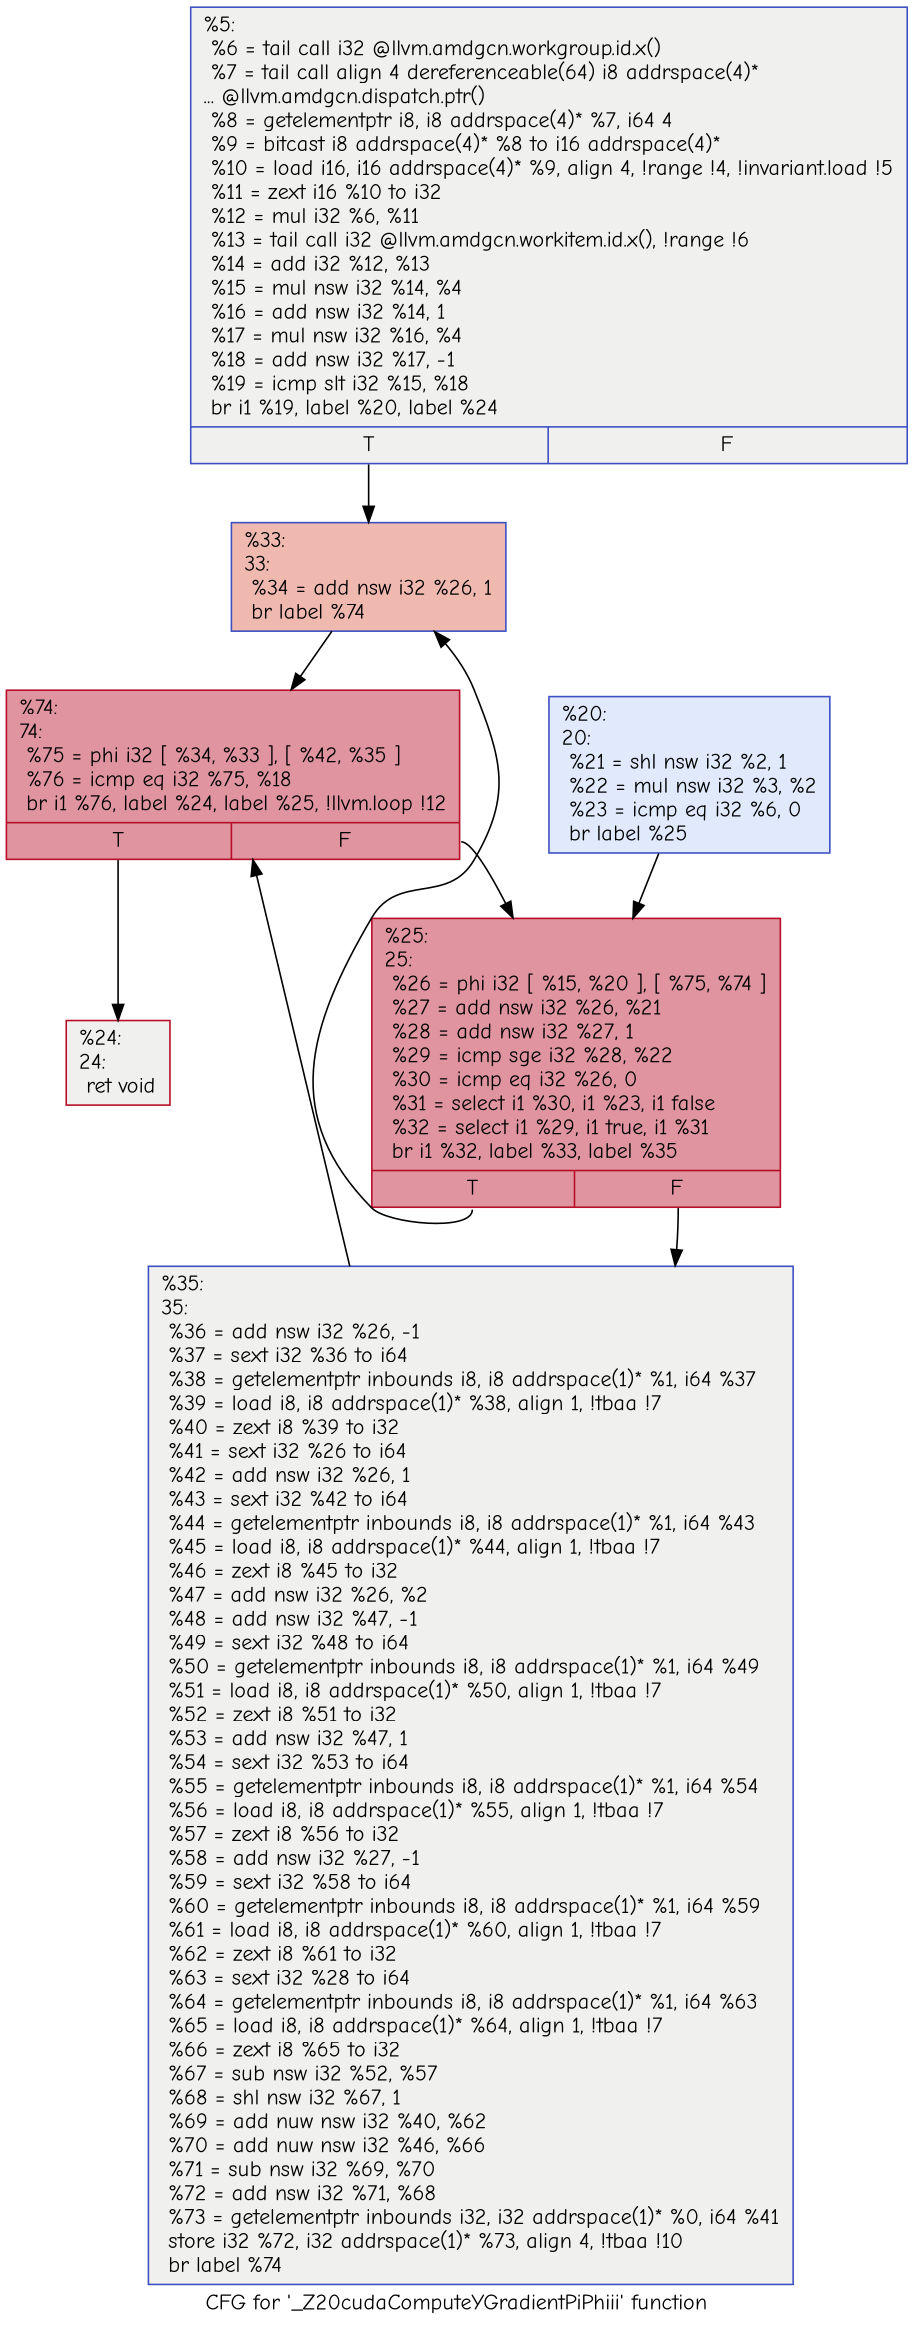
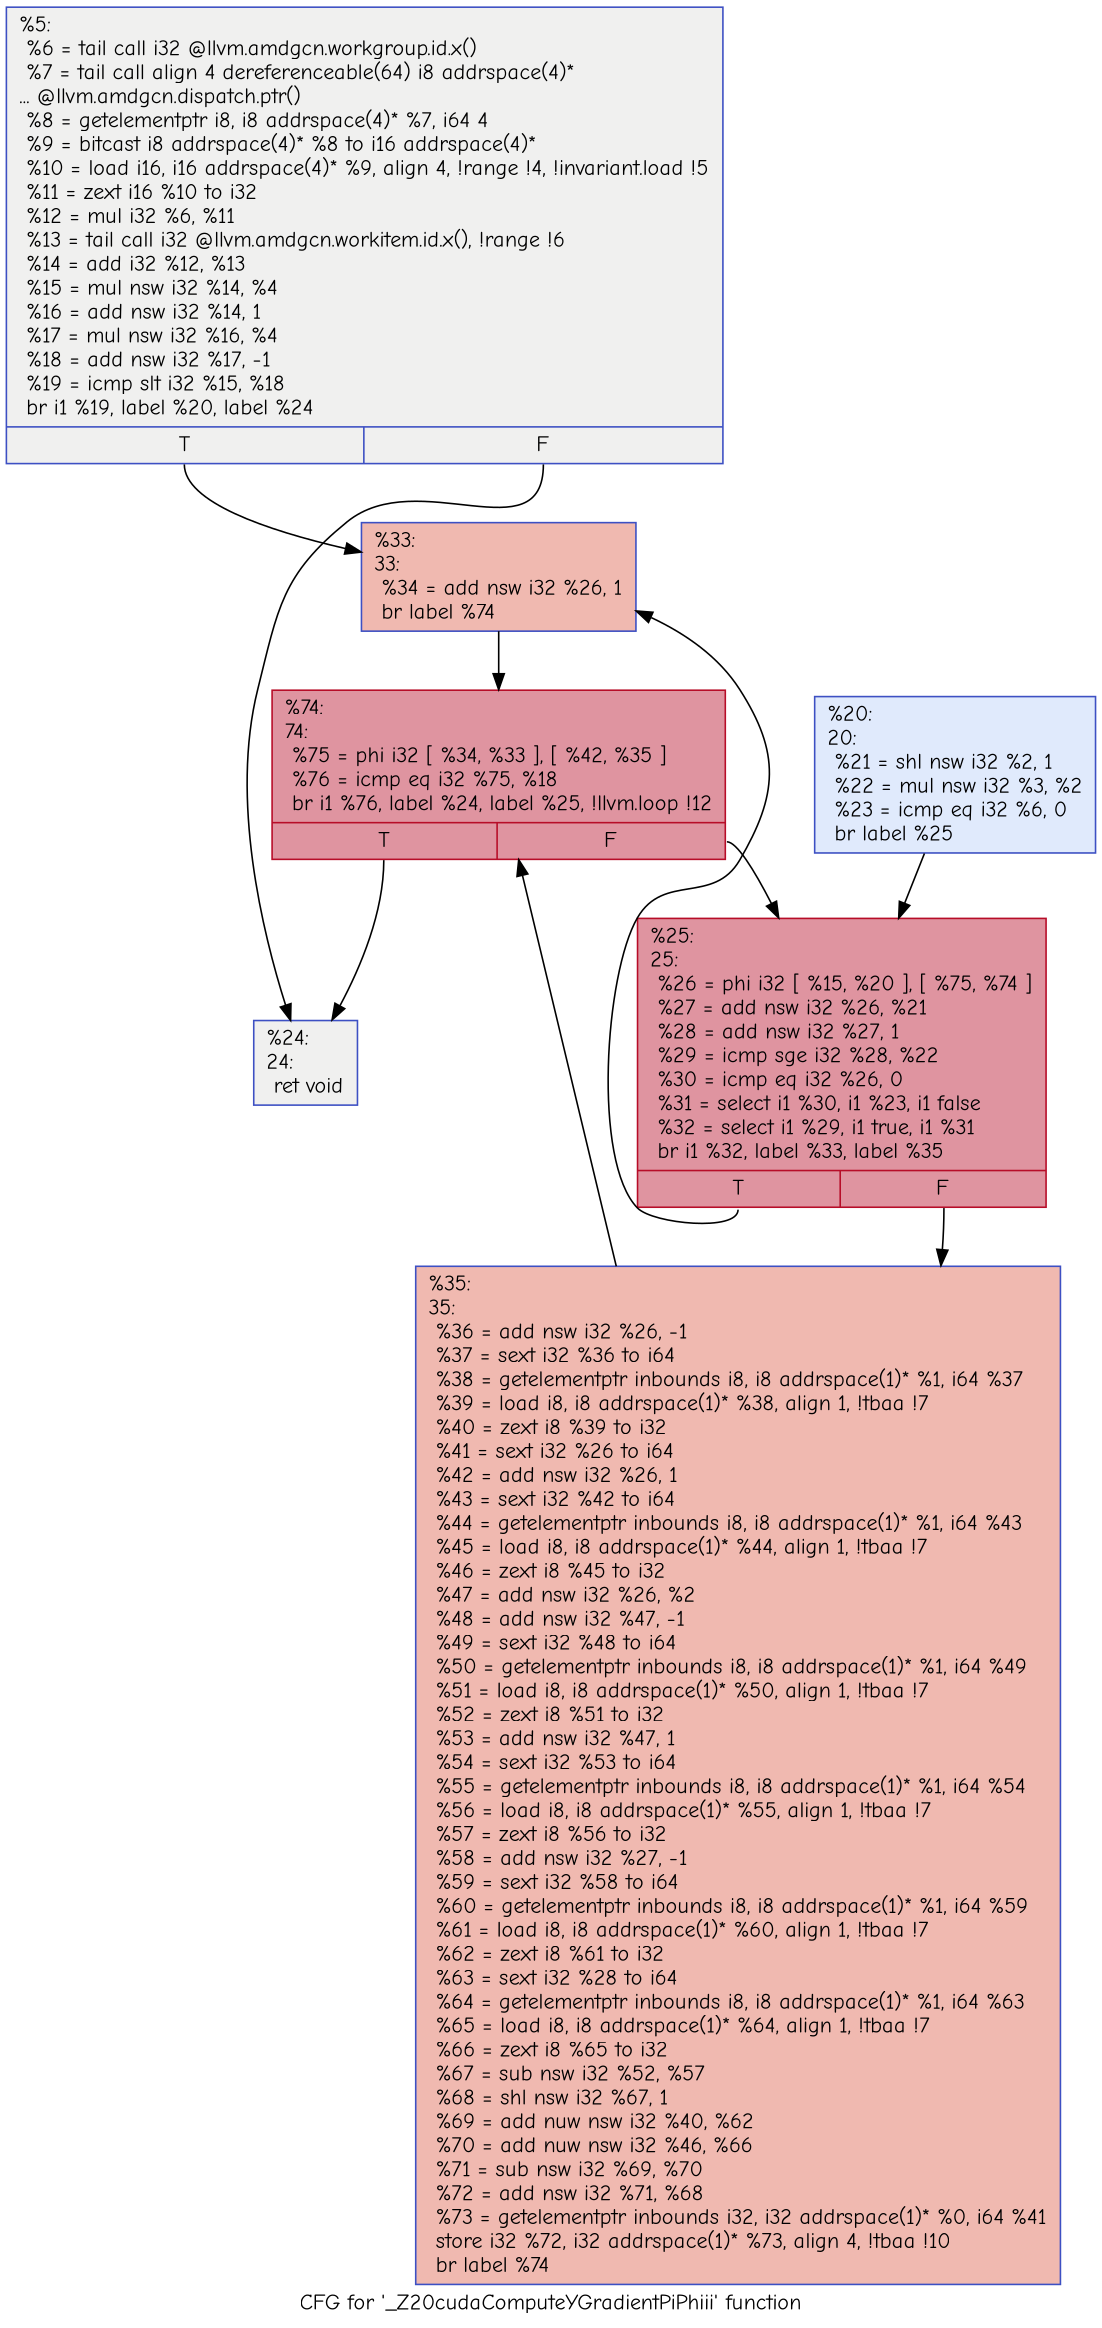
  digraph {
    fontname="Comic Neue"
    label="CFG for '_Z20cudaComputeYGradientPiPhiii' function"
    node [color="#3d50c3ff" fillcolor="#dedcdb70" fontname="Comic Neue" shape=record style=filled]
    edge [fontname="Comic Neue"]
    n1 [label="{%5:\l  %6 = tail call i32 @llvm.amdgcn.workgroup.id.x()\l  %7 = tail call align 4 dereferenceable(64) i8 addrspace(4)*\l... @llvm.amdgcn.dispatch.ptr()\l  %8 = getelementptr i8, i8 addrspace(4)* %7, i64 4\l  %9 = bitcast i8 addrspace(4)* %8 to i16 addrspace(4)*\l  %10 = load i16, i16 addrspace(4)* %9, align 4, !range !4, !invariant.load !5\l  %11 = zext i16 %10 to i32\l  %12 = mul i32 %6, %11\l  %13 = tail call i32 @llvm.amdgcn.workitem.id.x(), !range !6\l  %14 = add i32 %12, %13\l  %15 = mul nsw i32 %14, %4\l  %16 = add nsw i32 %14, 1\l  %17 = mul nsw i32 %16, %4\l  %18 = add nsw i32 %17, -1\l  %19 = icmp slt i32 %15, %18\l  br i1 %19, label %20, label %24\l|{<s0>T|<s1>F}}"]
-   n2 [color="#b70d28ff" label="{%24:\l24:                                               \l  ret void\l}"]
+   n2 [label="{%24:\l24:                                               \l  ret void\l}"]
    n3 [fillcolor="#de614d70" label="{%33:\l33:                                               \l  %34 = add nsw i32 %26, 1\l  br label %74\l}"]
    n4 [fillcolor="#b9d0f970" label="{%20:\l20:                                               \l  %21 = shl nsw i32 %2, 1\l  %22 = mul nsw i32 %3, %2\l  %23 = icmp eq i32 %6, 0\l  br label %25\l}"]
    n5 [color="#b70d28ff" fillcolor="#b70d2870" label="{%25:\l25:                                               \l  %26 = phi i32 [ %15, %20 ], [ %75, %74 ]\l  %27 = add nsw i32 %26, %21\l  %28 = add nsw i32 %27, 1\l  %29 = icmp sge i32 %28, %22\l  %30 = icmp eq i32 %26, 0\l  %31 = select i1 %30, i1 %23, i1 false\l  %32 = select i1 %29, i1 true, i1 %31\l  br i1 %32, label %33, label %35\l|{<s0>T|<s1>F}}"]
-   n6 [label="{%35:\l35:                                               \l  %36 = add nsw i32 %26, -1\l  %37 = sext i32 %36 to i64\l  %38 = getelementptr inbounds i8, i8 addrspace(1)* %1, i64 %37\l  %39 = load i8, i8 addrspace(1)* %38, align 1, !tbaa !7\l  %40 = zext i8 %39 to i32\l  %41 = sext i32 %26 to i64\l  %42 = add nsw i32 %26, 1\l  %43 = sext i32 %42 to i64\l  %44 = getelementptr inbounds i8, i8 addrspace(1)* %1, i64 %43\l  %45 = load i8, i8 addrspace(1)* %44, align 1, !tbaa !7\l  %46 = zext i8 %45 to i32\l  %47 = add nsw i32 %26, %2\l  %48 = add nsw i32 %47, -1\l  %49 = sext i32 %48 to i64\l  %50 = getelementptr inbounds i8, i8 addrspace(1)* %1, i64 %49\l  %51 = load i8, i8 addrspace(1)* %50, align 1, !tbaa !7\l  %52 = zext i8 %51 to i32\l  %53 = add nsw i32 %47, 1\l  %54 = sext i32 %53 to i64\l  %55 = getelementptr inbounds i8, i8 addrspace(1)* %1, i64 %54\l  %56 = load i8, i8 addrspace(1)* %55, align 1, !tbaa !7\l  %57 = zext i8 %56 to i32\l  %58 = add nsw i32 %27, -1\l  %59 = sext i32 %58 to i64\l  %60 = getelementptr inbounds i8, i8 addrspace(1)* %1, i64 %59\l  %61 = load i8, i8 addrspace(1)* %60, align 1, !tbaa !7\l  %62 = zext i8 %61 to i32\l  %63 = sext i32 %28 to i64\l  %64 = getelementptr inbounds i8, i8 addrspace(1)* %1, i64 %63\l  %65 = load i8, i8 addrspace(1)* %64, align 1, !tbaa !7\l  %66 = zext i8 %65 to i32\l  %67 = sub nsw i32 %52, %57\l  %68 = shl nsw i32 %67, 1\l  %69 = add nuw nsw i32 %40, %62\l  %70 = add nuw nsw i32 %46, %66\l  %71 = sub nsw i32 %69, %70\l  %72 = add nsw i32 %71, %68\l  %73 = getelementptr inbounds i32, i32 addrspace(1)* %0, i64 %41\l  store i32 %72, i32 addrspace(1)* %73, align 4, !tbaa !10\l  br label %74\l}"]
+   n6 [fillcolor="#de614d70" label="{%35:\l35:                                               \l  %36 = add nsw i32 %26, -1\l  %37 = sext i32 %36 to i64\l  %38 = getelementptr inbounds i8, i8 addrspace(1)* %1, i64 %37\l  %39 = load i8, i8 addrspace(1)* %38, align 1, !tbaa !7\l  %40 = zext i8 %39 to i32\l  %41 = sext i32 %26 to i64\l  %42 = add nsw i32 %26, 1\l  %43 = sext i32 %42 to i64\l  %44 = getelementptr inbounds i8, i8 addrspace(1)* %1, i64 %43\l  %45 = load i8, i8 addrspace(1)* %44, align 1, !tbaa !7\l  %46 = zext i8 %45 to i32\l  %47 = add nsw i32 %26, %2\l  %48 = add nsw i32 %47, -1\l  %49 = sext i32 %48 to i64\l  %50 = getelementptr inbounds i8, i8 addrspace(1)* %1, i64 %49\l  %51 = load i8, i8 addrspace(1)* %50, align 1, !tbaa !7\l  %52 = zext i8 %51 to i32\l  %53 = add nsw i32 %47, 1\l  %54 = sext i32 %53 to i64\l  %55 = getelementptr inbounds i8, i8 addrspace(1)* %1, i64 %54\l  %56 = load i8, i8 addrspace(1)* %55, align 1, !tbaa !7\l  %57 = zext i8 %56 to i32\l  %58 = add nsw i32 %27, -1\l  %59 = sext i32 %58 to i64\l  %60 = getelementptr inbounds i8, i8 addrspace(1)* %1, i64 %59\l  %61 = load i8, i8 addrspace(1)* %60, align 1, !tbaa !7\l  %62 = zext i8 %61 to i32\l  %63 = sext i32 %28 to i64\l  %64 = getelementptr inbounds i8, i8 addrspace(1)* %1, i64 %63\l  %65 = load i8, i8 addrspace(1)* %64, align 1, !tbaa !7\l  %66 = zext i8 %65 to i32\l  %67 = sub nsw i32 %52, %57\l  %68 = shl nsw i32 %67, 1\l  %69 = add nuw nsw i32 %40, %62\l  %70 = add nuw nsw i32 %46, %66\l  %71 = sub nsw i32 %69, %70\l  %72 = add nsw i32 %71, %68\l  %73 = getelementptr inbounds i32, i32 addrspace(1)* %0, i64 %41\l  store i32 %72, i32 addrspace(1)* %73, align 4, !tbaa !10\l  br label %74\l}"]
    n7 [color="#b70d28ff" fillcolor="#b70d2870" label="{%74:\l74:                                               \l  %75 = phi i32 [ %34, %33 ], [ %42, %35 ]\l  %76 = icmp eq i32 %75, %18\l  br i1 %76, label %24, label %25, !llvm.loop !12\l|{<s0>T|<s1>F}}"]
+   n1 -> n2 [tailport=s1]
    n1 -> n3 [tailport=s0]
    n3 -> n7
    n4 -> n5
    n5 -> n3 [tailport=s0]
    n5 -> n6 [tailport=s1]
    n6 -> n7
    n7 -> n2 [tailport=s0]
    n7 -> n5 [tailport=s1]
  }
